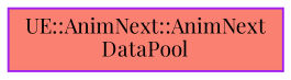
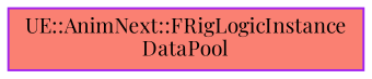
  digraph {
    rankdir=TB
    fontname="Playfair Display"
-   n1 [color=purple fillcolor=salmon fontname="Playfair Display" fontsize=10 height=0.2 label="UE::AnimNext::AnimNext\lDataPool" shape=box style=filled width=0.4]
+   n1 [color=purple fillcolor=salmon fontname="Playfair Display" fontsize=10 height=0.2 label="UE::AnimNext::FRigLogicInstance\lDataPool" shape=box style=filled width=0.4]
  }
